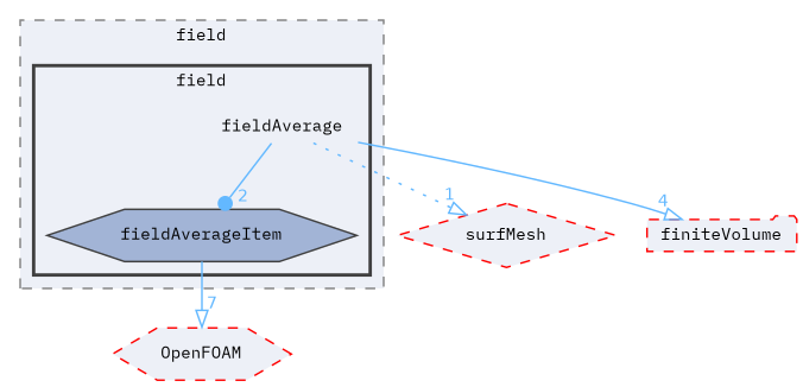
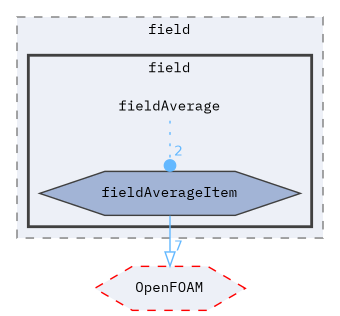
  digraph {
    compound=true
    fontname="IBM Plex Mono"
    node [fontname="IBM Plex Mono" fontsize=10 shape=hexagon color=red fillcolor="#edf0f7" style="filled,dashed"]
    edge [arrowhead=onormal color=steelblue1 fontcolor=steelblue1 fontname="IBM Plex Mono" fontsize=10 labeldistance=1.5 labelfontname=Helvetica labelfontsize=10 style=dotted]
    n1 [height=0.2 label=fieldAverage shape=plaintext width=0.4 color="" fillcolor="" style=""]
    n2 [color=grey25 fillcolor="#a2b4d6" height=0.2 label=fieldAverageItem style=filled width=0.4]
-   n3 [height=0.2 label=surfMesh shape=diamond width=0.4]
-   n4 [height=0.2 label=finiteVolume shape=folder width=0.4]
    n5 [height=0.2 label=OpenFOAM width=0.4]
    subgraph cluster_1 {
      bgcolor="#edf0f7"
      fontsize=10
      label=field
      pencolor=grey50
      style="filled,dashed"
      subgraph cluster_2 {
        bgcolor="#edf0f7"
        fontsize=10
        label=field
        pencolor=grey25
        style="filled,bold"
        n1
        n2
      }
    }
-   n1 -> n2 [arrowhead=dot headlabel=2 style=solid]
-   n1 -> n3 [headlabel=1]
-   n1 -> n4 [headlabel=4 style=solid]
+   n1 -> n2 [arrowhead=dot headlabel=2]
    n2 -> n5 [headlabel=7 style=solid]
  }
